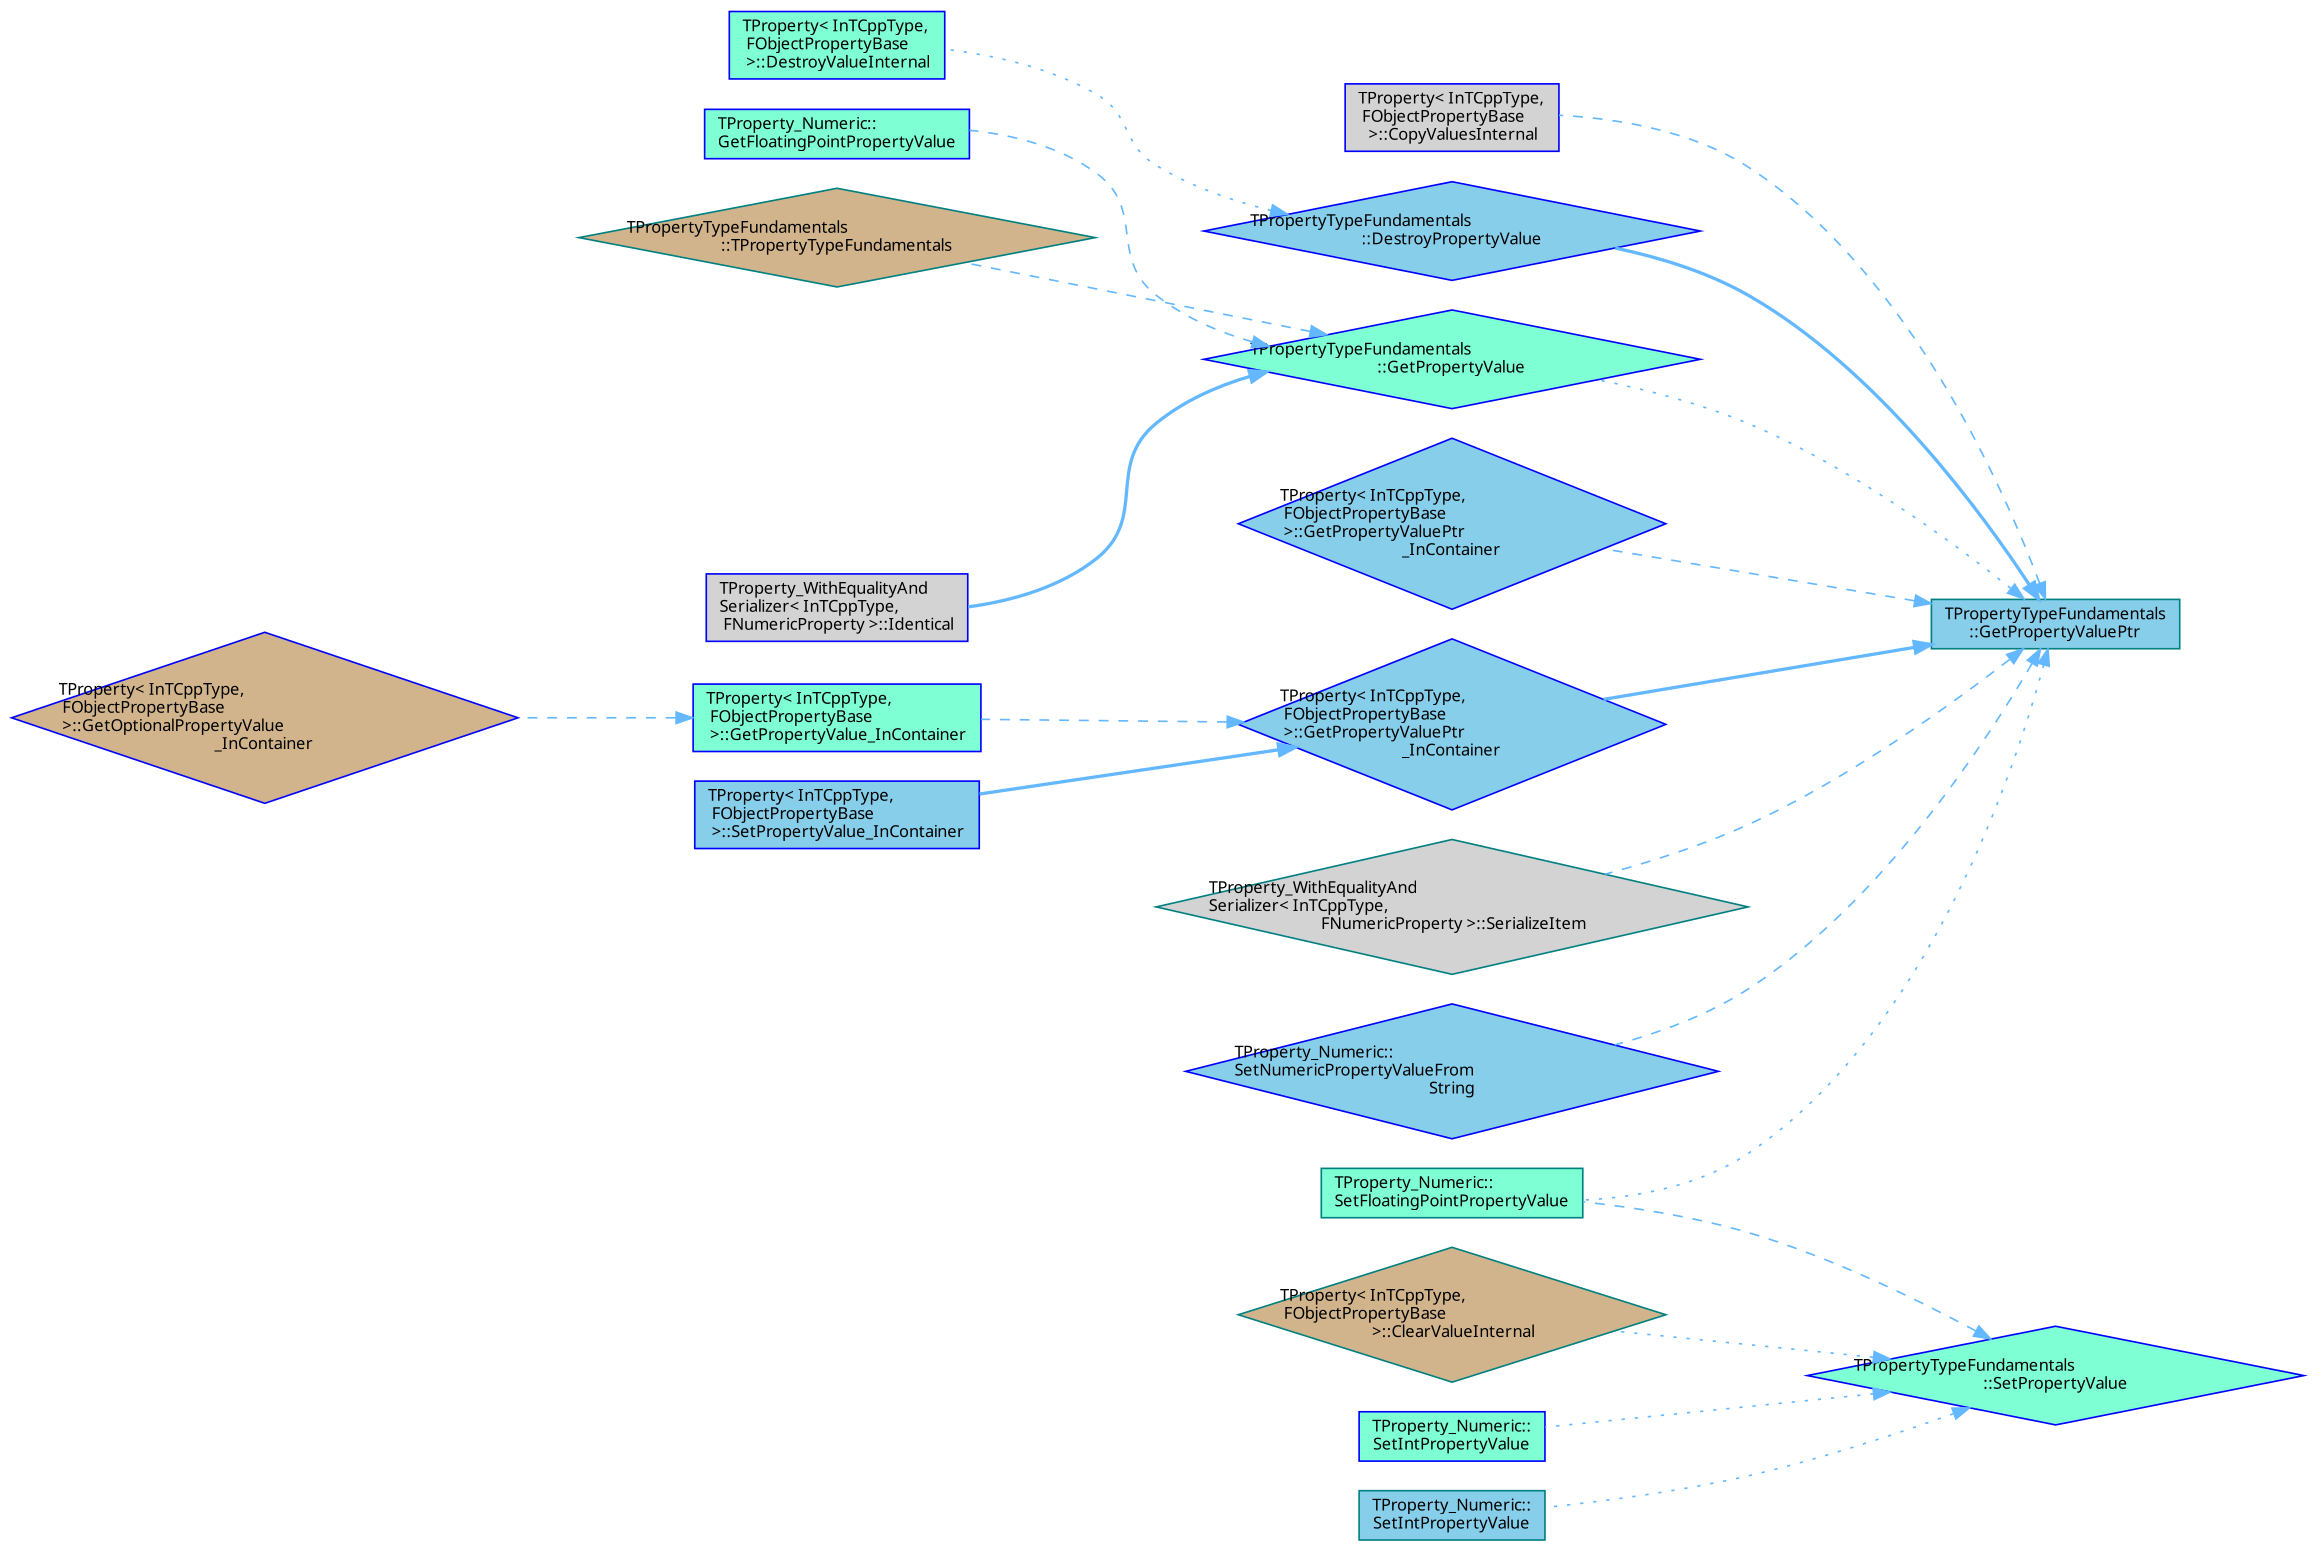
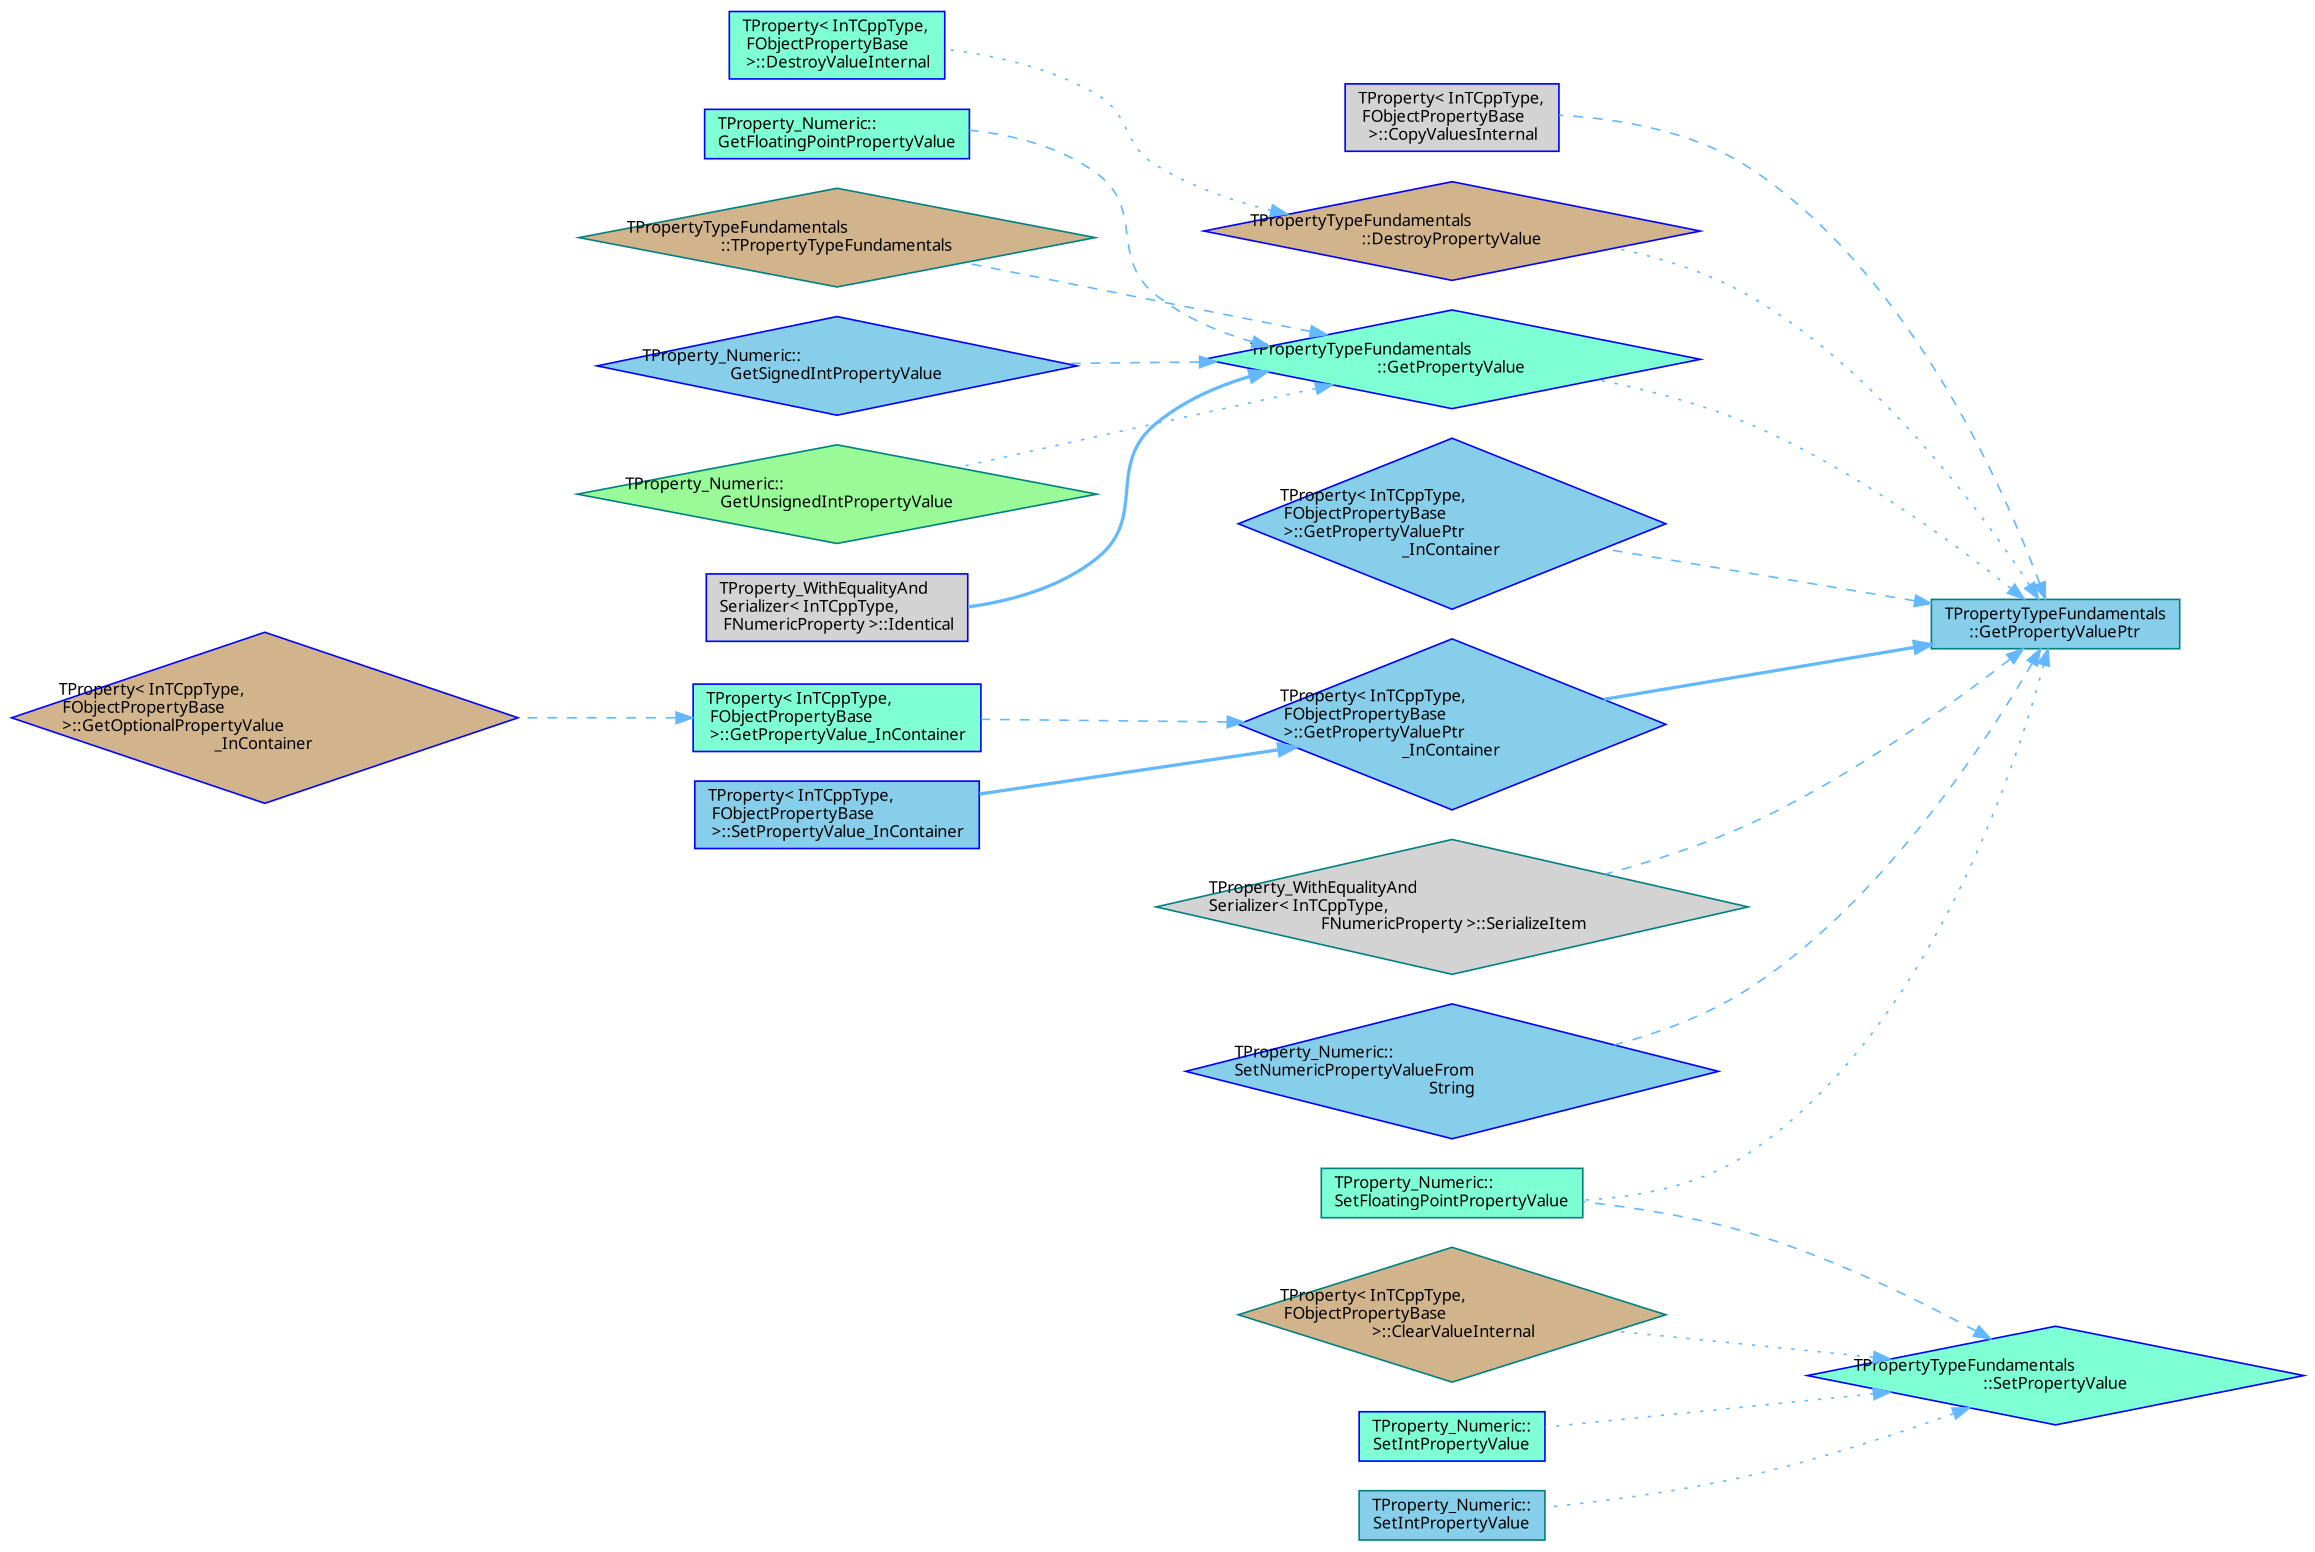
  digraph {
    fontname="Noto Sans"
    rankdir=RL
    node [color=blue fillcolor=skyblue fontname="Noto Sans" fontsize=10 shape=diamond style=filled]
    edge [color=steelblue1 dir=back fontname="Noto Sans" fontsize=10 labelfontname=Helvetica labelfontsize=10 style=dashed]
    n1 [color=teal fontcolor=black height=0.2 label="TPropertyTypeFundamentals\l::GetPropertyValuePtr" shape=box width=0.4]
    n2 [fillcolor=lightgrey height=0.2 label="TProperty\< InTCppType,\l FObjectPropertyBase\l \>::CopyValuesInternal" shape=box width=0.4]
-   n3 [height=0.2 label="TPropertyTypeFundamentals\l::DestroyPropertyValue" width=0.4]
+   n3 [fillcolor=tan height=0.2 label="TPropertyTypeFundamentals\l::DestroyPropertyValue" width=0.4]
    n4 [fillcolor=aquamarine height=0.2 label="TPropertyTypeFundamentals\l::GetPropertyValue" width=0.4]
    n5 [height=0.2 label="TProperty\< InTCppType,\l FObjectPropertyBase\l \>::GetPropertyValuePtr\l_InContainer" width=0.4]
    n6 [height=0.2 label="TProperty\< InTCppType,\l FObjectPropertyBase\l \>::GetPropertyValuePtr\l_InContainer" width=0.4]
    n7 [color=teal fillcolor=lightgrey height=0.2 label="TProperty_WithEqualityAnd\lSerializer\< InTCppType,\l FNumericProperty \>::SerializeItem" width=0.4]
    n8 [height=0.2 label="TProperty_Numeric::\lSetNumericPropertyValueFrom\lString" width=0.4]
    n9 [color=teal fillcolor=aquamarine height=0.2 label="TProperty_Numeric::\lSetFloatingPointPropertyValue" shape=box width=0.4]
    n10 [fillcolor=aquamarine height=0.2 label="TProperty\< InTCppType,\l FObjectPropertyBase\l \>::DestroyValueInternal" shape=box width=0.4]
    n11 [fillcolor=aquamarine height=0.2 label="TProperty_Numeric::\lGetFloatingPointPropertyValue" shape=box width=0.4]
    n12 [color=teal fillcolor=tan height=0.2 label="TPropertyTypeFundamentals\l::TPropertyTypeFundamentals" width=0.4]
+   n13 [height=0.2 label="TProperty_Numeric::\lGetSignedIntPropertyValue" width=0.4]
+   n14 [color=teal fillcolor=palegreen height=0.2 label="TProperty_Numeric::\lGetUnsignedIntPropertyValue" width=0.4]
    n15 [fillcolor=lightgrey height=0.2 label="TProperty_WithEqualityAnd\lSerializer\< InTCppType,\l FNumericProperty \>::Identical" shape=box width=0.4]
    n16 [fillcolor=aquamarine height=0.2 label="TProperty\< InTCppType,\l FObjectPropertyBase\l \>::GetPropertyValue_InContainer" shape=box width=0.4]
    n17 [height=0.2 label="TProperty\< InTCppType,\l FObjectPropertyBase\l \>::SetPropertyValue_InContainer" shape=box width=0.4]
    n18 [fillcolor=aquamarine height=0.2 label="TPropertyTypeFundamentals\l::SetPropertyValue" width=0.4]
    n19 [color=teal fillcolor=tan height=0.2 label="TProperty\< InTCppType,\l FObjectPropertyBase\l \>::ClearValueInternal" width=0.4]
    n20 [fillcolor=aquamarine height=0.2 label="TProperty_Numeric::\lSetIntPropertyValue" shape=box width=0.4]
    n21 [color=teal height=0.2 label="TProperty_Numeric::\lSetIntPropertyValue" shape=box width=0.4]
    n22 [fillcolor=tan height=0.2 label="TProperty\< InTCppType,\l FObjectPropertyBase\l \>::GetOptionalPropertyValue\l_InContainer" width=0.4]
    n1 -> n2
-   n1 -> n3 [style=bold]
+   n1 -> n3 [style=dotted]
    n1 -> n4 [style=dotted]
    n1 -> n5
    n1 -> n6 [style=bold]
    n1 -> n7
    n1 -> n8
    n1 -> n9 [style=dotted]
    n3 -> n10 [style=dotted]
    n4 -> n11
    n4 -> n12
+   n4 -> n13
+   n4 -> n14 [style=dotted]
    n4 -> n15 [style=bold]
    n6 -> n16
    n6 -> n17 [style=bold]
    n16 -> n22
    n18 -> n9
    n18 -> n19 [style=dotted]
    n18 -> n20 [style=dotted]
    n18 -> n21 [style=dotted]
  }
